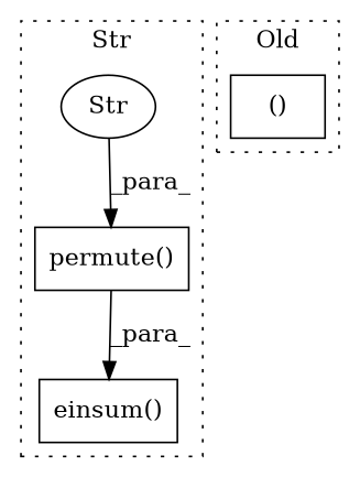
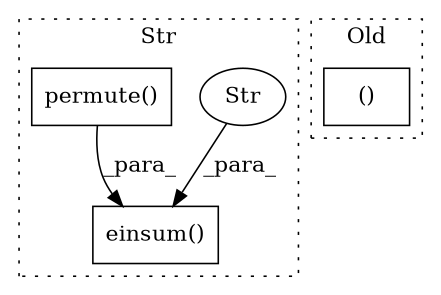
  digraph {
    node [a=75 shape=box]
    n1 [l="13,1" label="einsum()" s="5746,5819"]
    n2 [a=66 l=11 label=Str s=5759 shape=ellipse]
    n3 [l="30,1" label="permute()" s="5785,5818"]
    n4 [a=54 l=18 label="()" s=2811]
    subgraph cluster_1 {
      label=Str
      style=dotted
      n1
      n2
      n3
    }
    subgraph cluster_2 {
      label=Old
      style=dotted
      n4
    }
-   n2 -> n3 [label=_para_]
+   n2 -> n1 [label=_para_]
    n3 -> n1 [label=_para_]
  }
